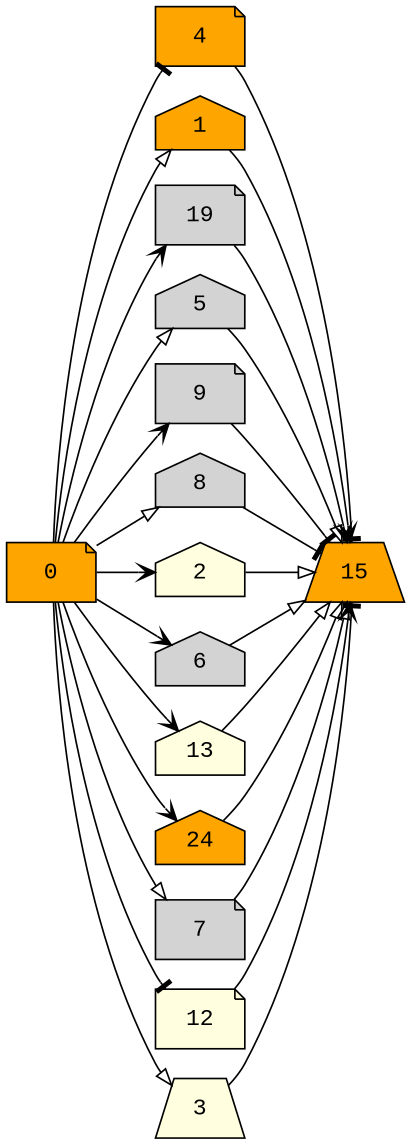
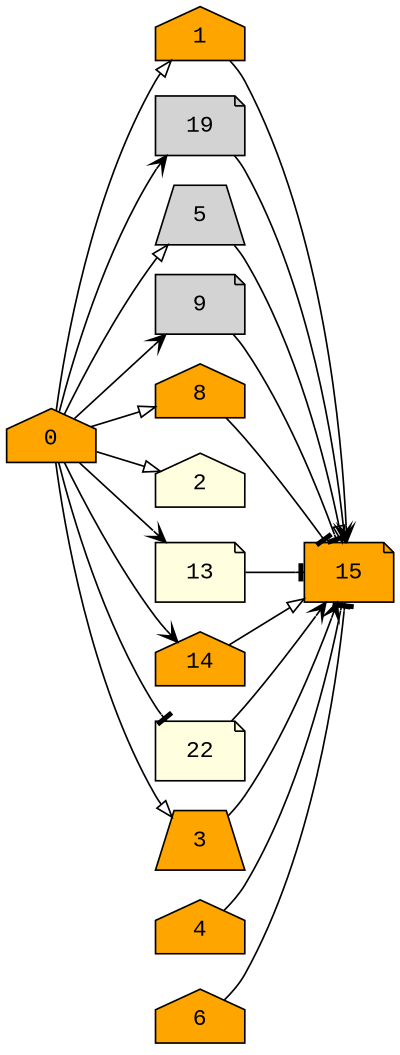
  digraph {
    "Duplicate states"=0
    GraphType=F_J
    "Max states in OPEN"=0
    Modes="120000ms; topo-ordered tasks, ; Pruning: task equivalence, fixed order ready list, ; F-value: ; Optimisation: best schedule length (SL) optimisation on equal, "
    NumberOfTasks=16
    "Pruned using list schedule length"=2160484
    "States removed from OPEN"=0
    TargetSystem="Homogeneous-2"
    "Time to schedule (ms)"=4894
    "Total idle time"=16
    "Total schedule length"=65
    "Total sequential time"=88
    "Total states created"=6917307
    fontname="Liberation Mono"
    rankdir=LR
    node ["Finish time"=32 Processor=0 "Start time"=32 Weight=3 fillcolor=orange fontname="Liberation Mono" shape=house style=filled]
    edge [Weight=22 arrowhead=onormal fontname="Liberation Mono"]
-   0 ["Finish time"=3 "Start time"=0 shape=note]
-   4 ["Finish time"=47 "Start time"=43 Weight=4 shape=note]
+   0 ["Finish time"=3 "Start time"=0]
+   4 ["Finish time"=47 "Start time"=43 Weight=4]
    1 ["Finish time"=11 "Start time"=8]
    n4 ["Finish time"=8 "Start time"=3 Weight=5 fillcolor=lightgrey label=19 shape=note]
-   5 ["Finish time"=21 "Start time"=11 Weight=10 fillcolor=lightgrey]
+   5 ["Finish time"=21 "Start time"=11 Weight=10 fillcolor=lightgrey shape=trapezium]
    9 ["Finish time"=35 fillcolor=lightgrey shape=note]
-   8 ["Finish time"=24 "Start time"=21 fillcolor=lightgrey]
+   8 ["Finish time"=24 "Start time"=21]
    2 ["Finish time"=43 "Start time"=35 Weight=8 fillcolor=lightyellow]
-   6 ["Finish time"=20 Processor=1 "Start time"=14 Weight=6 fillcolor=lightgrey]
-   13 ["Finish time"=29 Processor=1 "Start time"=20 Weight=9 fillcolor=lightyellow]
-   14 ["Start time"=24 Weight=8 label=24]
-   7 ["Finish time"=37 Processor=1 Weight=5 fillcolor=lightgrey shape=note]
-   12 [Processor=1 "Start time"=29 fillcolor=lightyellow shape=note]
-   3 ["Finish time"=39 Processor=1 "Start time"=37 Weight=2 fillcolor=lightyellow shape=trapezium]
-   15 ["Finish time"=65 "Start time"=56 Weight=9 shape=trapezium]
-   0 -> 4 [arrowhead=tee]
+   6 ["Finish time"=20 Processor=1 "Start time"=14 Weight=6]
+   13 ["Finish time"=29 Processor=1 "Start time"=20 Weight=9 fillcolor=lightyellow shape=note]
+   14 ["Start time"=24 Weight=8]
+   12 [Processor=1 "Start time"=29 fillcolor=lightyellow shape=note label=22]
+   3 ["Finish time"=39 Processor=1 "Start time"=37 Weight=2 shape=trapezium]
+   15 ["Finish time"=65 "Start time"=56 Weight=9 shape=note]
    0 -> 1 [Weight=55]
    0 -> n4 [Weight=55 arrowhead=vee]
    0 -> 5 [Weight=50]
    0 -> 9 [Weight=28 arrowhead=vee]
    0 -> 8 [Weight=44]
-   0 -> 2 [arrowhead=vee]
-   0 -> 6 [Weight=11 arrowhead=vee]
+   0 -> 2
    0 -> 13 [Weight=11 arrowhead=vee]
    0 -> 14 [Weight=39 arrowhead=vee]
-   0 -> 7
    0 -> 12 [Weight=11 arrowhead=tee]
    0 -> 3 [Weight=33]
    4 -> 15 [Weight=55 arrowhead=tee]
    1 -> 15 [Weight=55 arrowhead=vee]
    n4 -> 15 [Weight=50 arrowhead=vee]
    5 -> 15 [Weight=44]
    9 -> 15 [Weight=50 arrowhead=tee]
    8 -> 15 [Weight=28 arrowhead=tee]
-   2 -> 15
-   6 -> 15
-   13 -> 15 [Weight=17]
+   6 -> 15 [arrowhead=tee]
+   13 -> 15 [Weight=17 arrowhead=tee]
    14 -> 15 [Weight=17]
-   7 -> 15 [Weight=17]
    12 -> 15 [Weight=17 arrowhead=vee]
-   3 -> 15 [Weight=17 arrowhead=tee]
+   3 -> 15 [Weight=17 arrowhead=vee]
  }
